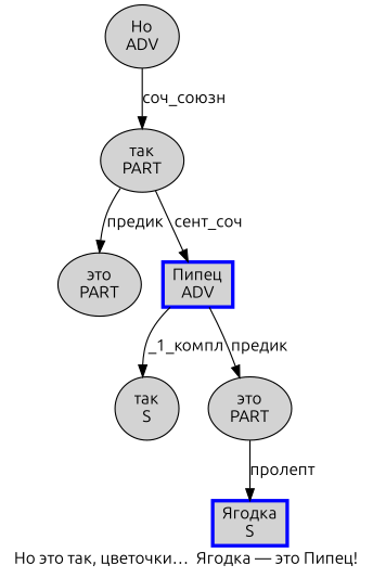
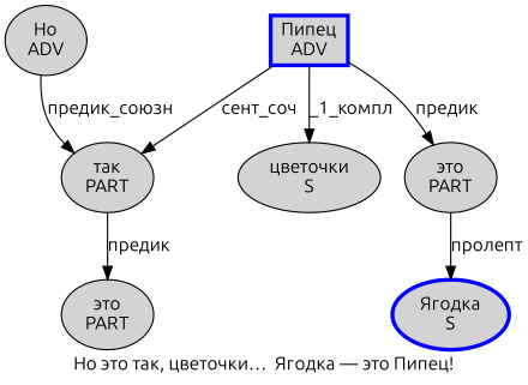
  digraph {
    fontname=Ubuntu
    label="Но это так, цветочки…  Ягодка — это Пипец!"
    node [fillcolor=lightgray fontname=Ubuntu penwidth=1 shape=ellipse style=filled]
    edge [fontname=Ubuntu]
    n1 [label="Но\nADV"]
    n2 [label="так\nPART"]
    n3 [label="это\nPART"]
    n4 [color=blue label="Пипец\nADV" penwidth=3 shape=box]
-   n5 [label="так\nS"]
+   n5 [label="цветочки\nS"]
    n6 [label="это\nPART"]
-   n7 [color=blue label="Ягодка\nS" penwidth=3 shape=box]
-   n1 -> n2 [label="соч_союзн"]
+   n7 [color=blue label="Ягодка\nS" penwidth=3]
+   n1 -> n2 [label="предик_союзн"]
    n2 -> n3 [label="предик"]
-   n2 -> n4 [label="сент_соч"]
+   n4 -> n2 [label="сент_соч"]
    n4 -> n5 [label="_1_компл"]
    n4 -> n6 [label="предик"]
    n6 -> n7 [label="пролепт"]
  }
